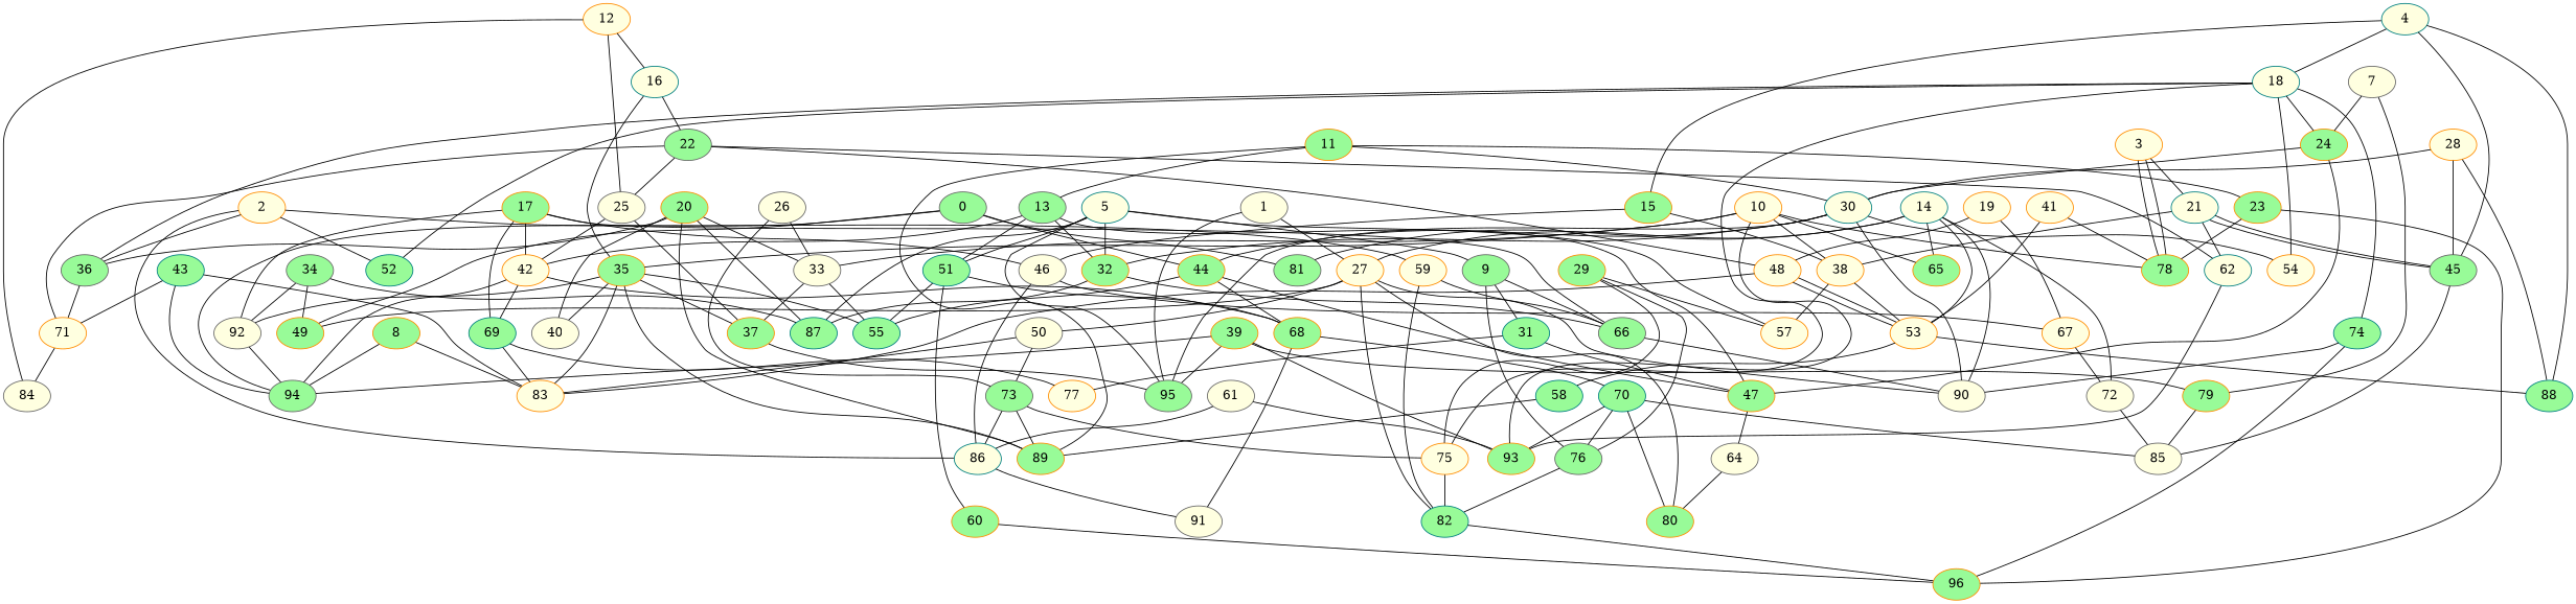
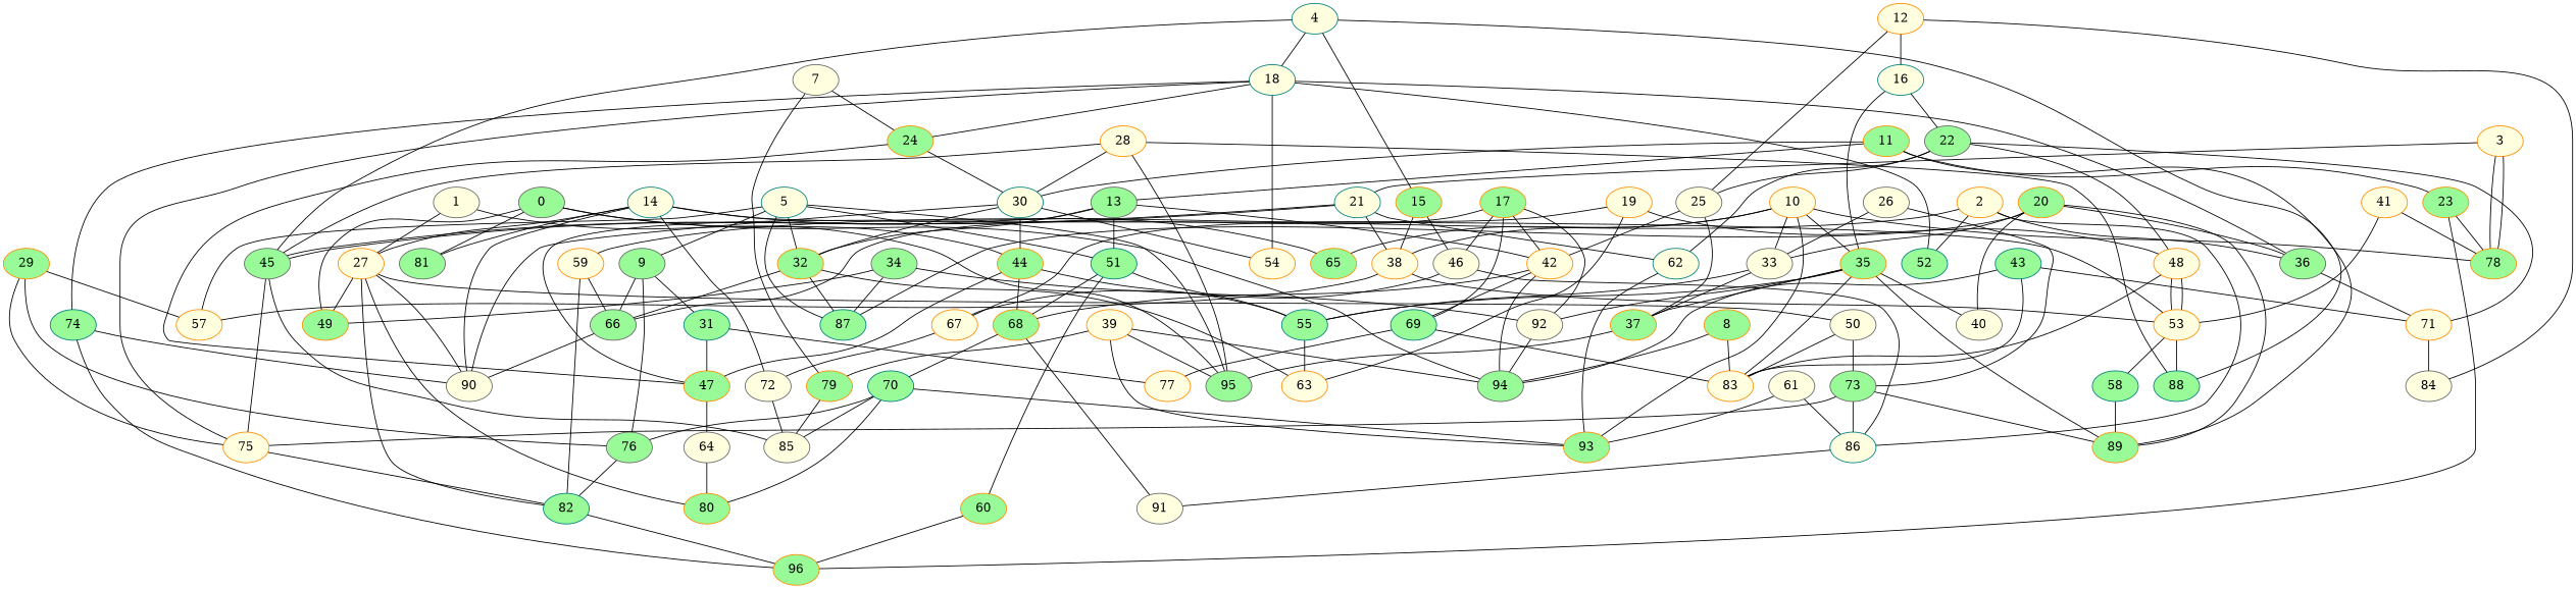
  graph {
    node [color=darkorange fillcolor=palegreen style=filled]
    1 [color=gray40 fillcolor=lightyellow]
    27 [fillcolor=lightyellow]
    95 [color=gray40]
    49
    90 [color=gray40 fillcolor=lightyellow]
    50 [color=gray40 fillcolor=lightyellow]
    80
    82 [color=teal]
    2 [fillcolor=lightyellow]
    36 [color=gray40]
    52 [color=teal]
    59 [fillcolor=lightyellow]
    86 [color=teal fillcolor=lightyellow]
    71 [fillcolor=lightyellow]
    66 [color=gray40]
    91 [color=gray40 fillcolor=lightyellow]
    3 [fillcolor=lightyellow]
    21 [color=teal fillcolor=lightyellow]
    78
    45 [color=gray40]
    38 [fillcolor=lightyellow]
    62 [color=teal fillcolor=lightyellow]
    4 [color=teal fillcolor=lightyellow]
    15
    18 [color=teal fillcolor=lightyellow]
    88 [color=teal]
    46 [color=gray40 fillcolor=lightyellow]
    24
    54 [fillcolor=lightyellow]
    74 [color=teal]
    75 [fillcolor=lightyellow]
    85 [color=gray40 fillcolor=lightyellow]
    5 [color=teal fillcolor=lightyellow]
    9 [color=gray40]
    32
    51 [color=teal]
    57 [fillcolor=lightyellow]
    87 [color=teal]
    31 [color=teal]
    76 [color=gray40]
+   63 [fillcolor=lightyellow]
    55 [color=teal]
    68
    60
    n45 [color=gray40 label=0]
    44
    81 [color=gray40]
    94 [color=gray40]
    47
    7 [color=gray40 fillcolor=lightyellow]
    79
    30 [color=teal fillcolor=lightyellow]
    8
    83 [fillcolor=lightyellow]
    77 [fillcolor=lightyellow]
    10 [fillcolor=lightyellow]
    33 [color=gray40 fillcolor=lightyellow]
    35
    65
    93
    37
    89
    92 [color=gray40 fillcolor=lightyellow]
    40 [color=gray40 fillcolor=lightyellow]
    53 [fillcolor=lightyellow]
    13 [color=gray40]
    11
    23
    42 [fillcolor=lightyellow]
    96
    12 [fillcolor=lightyellow]
    16 [color=teal fillcolor=lightyellow]
    25 [color=gray40 fillcolor=lightyellow]
    84 [color=gray40 fillcolor=lightyellow]
    22 [color=gray40]
    69 [color=teal]
    64 [color=gray40 fillcolor=lightyellow]
    14 [color=teal fillcolor=lightyellow]
    72 [color=gray40 fillcolor=lightyellow]
    58 [color=teal]
    67 [fillcolor=lightyellow]
    48 [fillcolor=lightyellow]
    17
    19 [fillcolor=lightyellow]
    20
    26 [color=gray40 fillcolor=lightyellow]
    73 [color=gray40]
    28 [fillcolor=lightyellow]
    29
    34 [color=gray40]
-   39
+   39 [fillcolor=lightyellow]
    41 [fillcolor=lightyellow]
    70 [color=teal]
    43 [color=teal]
    61 [color=gray40 fillcolor=lightyellow]
    1 -- 27
    1 -- 95
    27 -- 49
    27 -- 90
    27 -- 50
    27 -- 80
    27 -- 82
    50 -- 83
    50 -- 73
    82 -- 96
    2 -- 36
    2 -- 52
    2 -- 59
    2 -- 86
    36 -- 71
    59 -- 82
    59 -- 66
    86 -- 91
    71 -- 84
    66 -- 90
    3 -- 21
    3 -- 78
    3 -- 78
    21 -- 45
    21 -- 45
    21 -- 38
    21 -- 62
+   45 -- 75
    45 -- 85
    38 -- 57
    38 -- 53
    62 -- 93
    4 -- 45
    4 -- 15
    4 -- 18
    4 -- 88
    15 -- 38
    15 -- 46
    18 -- 36
    18 -- 52
    18 -- 24
    18 -- 54
    18 -- 74
    18 -- 75
    46 -- 86
    46 -- 67
    24 -- 47
    24 -- 30
    74 -- 90
    74 -- 96
    75 -- 82
    5 -- 95
    5 -- 9
    5 -- 32
    5 -- 51
    5 -- 57
    5 -- 87
    9 -- 66
    9 -- 31
    9 -- 76
    32 -- 66
    32 -- 87
+   32 -- 63
    51 -- 55
    51 -- 68
    51 -- 60
    31 -- 47
    31 -- 77
    76 -- 82
+   55 -- 63
    68 -- 91
    68 -- 70
    60 -- 96
    n45 -- 49
    n45 -- 44
    n45 -- 81
    n45 -- 94
    44 -- 55
    44 -- 68
    44 -- 47
    47 -- 64
    7 -- 24
    7 -- 79
    79 -- 85
    30 -- 90
    30 -- 54
    30 -- 32
    30 -- 44
    8 -- 94
    8 -- 83
    10 -- 78
    10 -- 38
    10 -- 33
    10 -- 35
    10 -- 65
    10 -- 93
    33 -- 55
    33 -- 37
    35 -- 55
    35 -- 83
    35 -- 37
    35 -- 89
    35 -- 92
    35 -- 40
    37 -- 95
    92 -- 94
    53 -- 88
    53 -- 58
    13 -- 32
    13 -- 51
    13 -- 47
    13 -- 42
    11 -- 30
    11 -- 89
    11 -- 13
    11 -- 23
    23 -- 78
    23 -- 96
    42 -- 68
    42 -- 94
    42 -- 69
    12 -- 16
    12 -- 25
    12 -- 84
    16 -- 35
    16 -- 22
    25 -- 37
    25 -- 42
    22 -- 71
    22 -- 62
    22 -- 25
    22 -- 48
    69 -- 83
    69 -- 77
    64 -- 80
    14 -- 27
    14 -- 90
    14 -- 81
    14 -- 65
    14 -- 53
    14 -- 72
    72 -- 85
    58 -- 89
    67 -- 72
    48 -- 83
    48 -- 53
    48 -- 53
    17 -- 66
    17 -- 46
    17 -- 92
    17 -- 42
    17 -- 69
+   19 -- 63
    19 -- 67
    19 -- 48
    20 -- 36
    20 -- 87
    20 -- 33
    20 -- 89
    20 -- 40
    26 -- 33
    26 -- 73
    73 -- 86
    73 -- 75
    73 -- 89
-   30 -- 95
+   28 -- 95
    28 -- 45
    28 -- 88
    28 -- 30
    29 -- 75
    29 -- 57
    29 -- 76
    34 -- 49
    34 -- 87
    34 -- 92
    39 -- 95
    39 -- 94
    39 -- 79
    39 -- 93
    41 -- 78
    41 -- 53
    70 -- 80
    70 -- 85
    70 -- 76
    70 -- 93
    43 -- 71
    43 -- 94
    43 -- 83
    61 -- 86
    61 -- 93
  }
